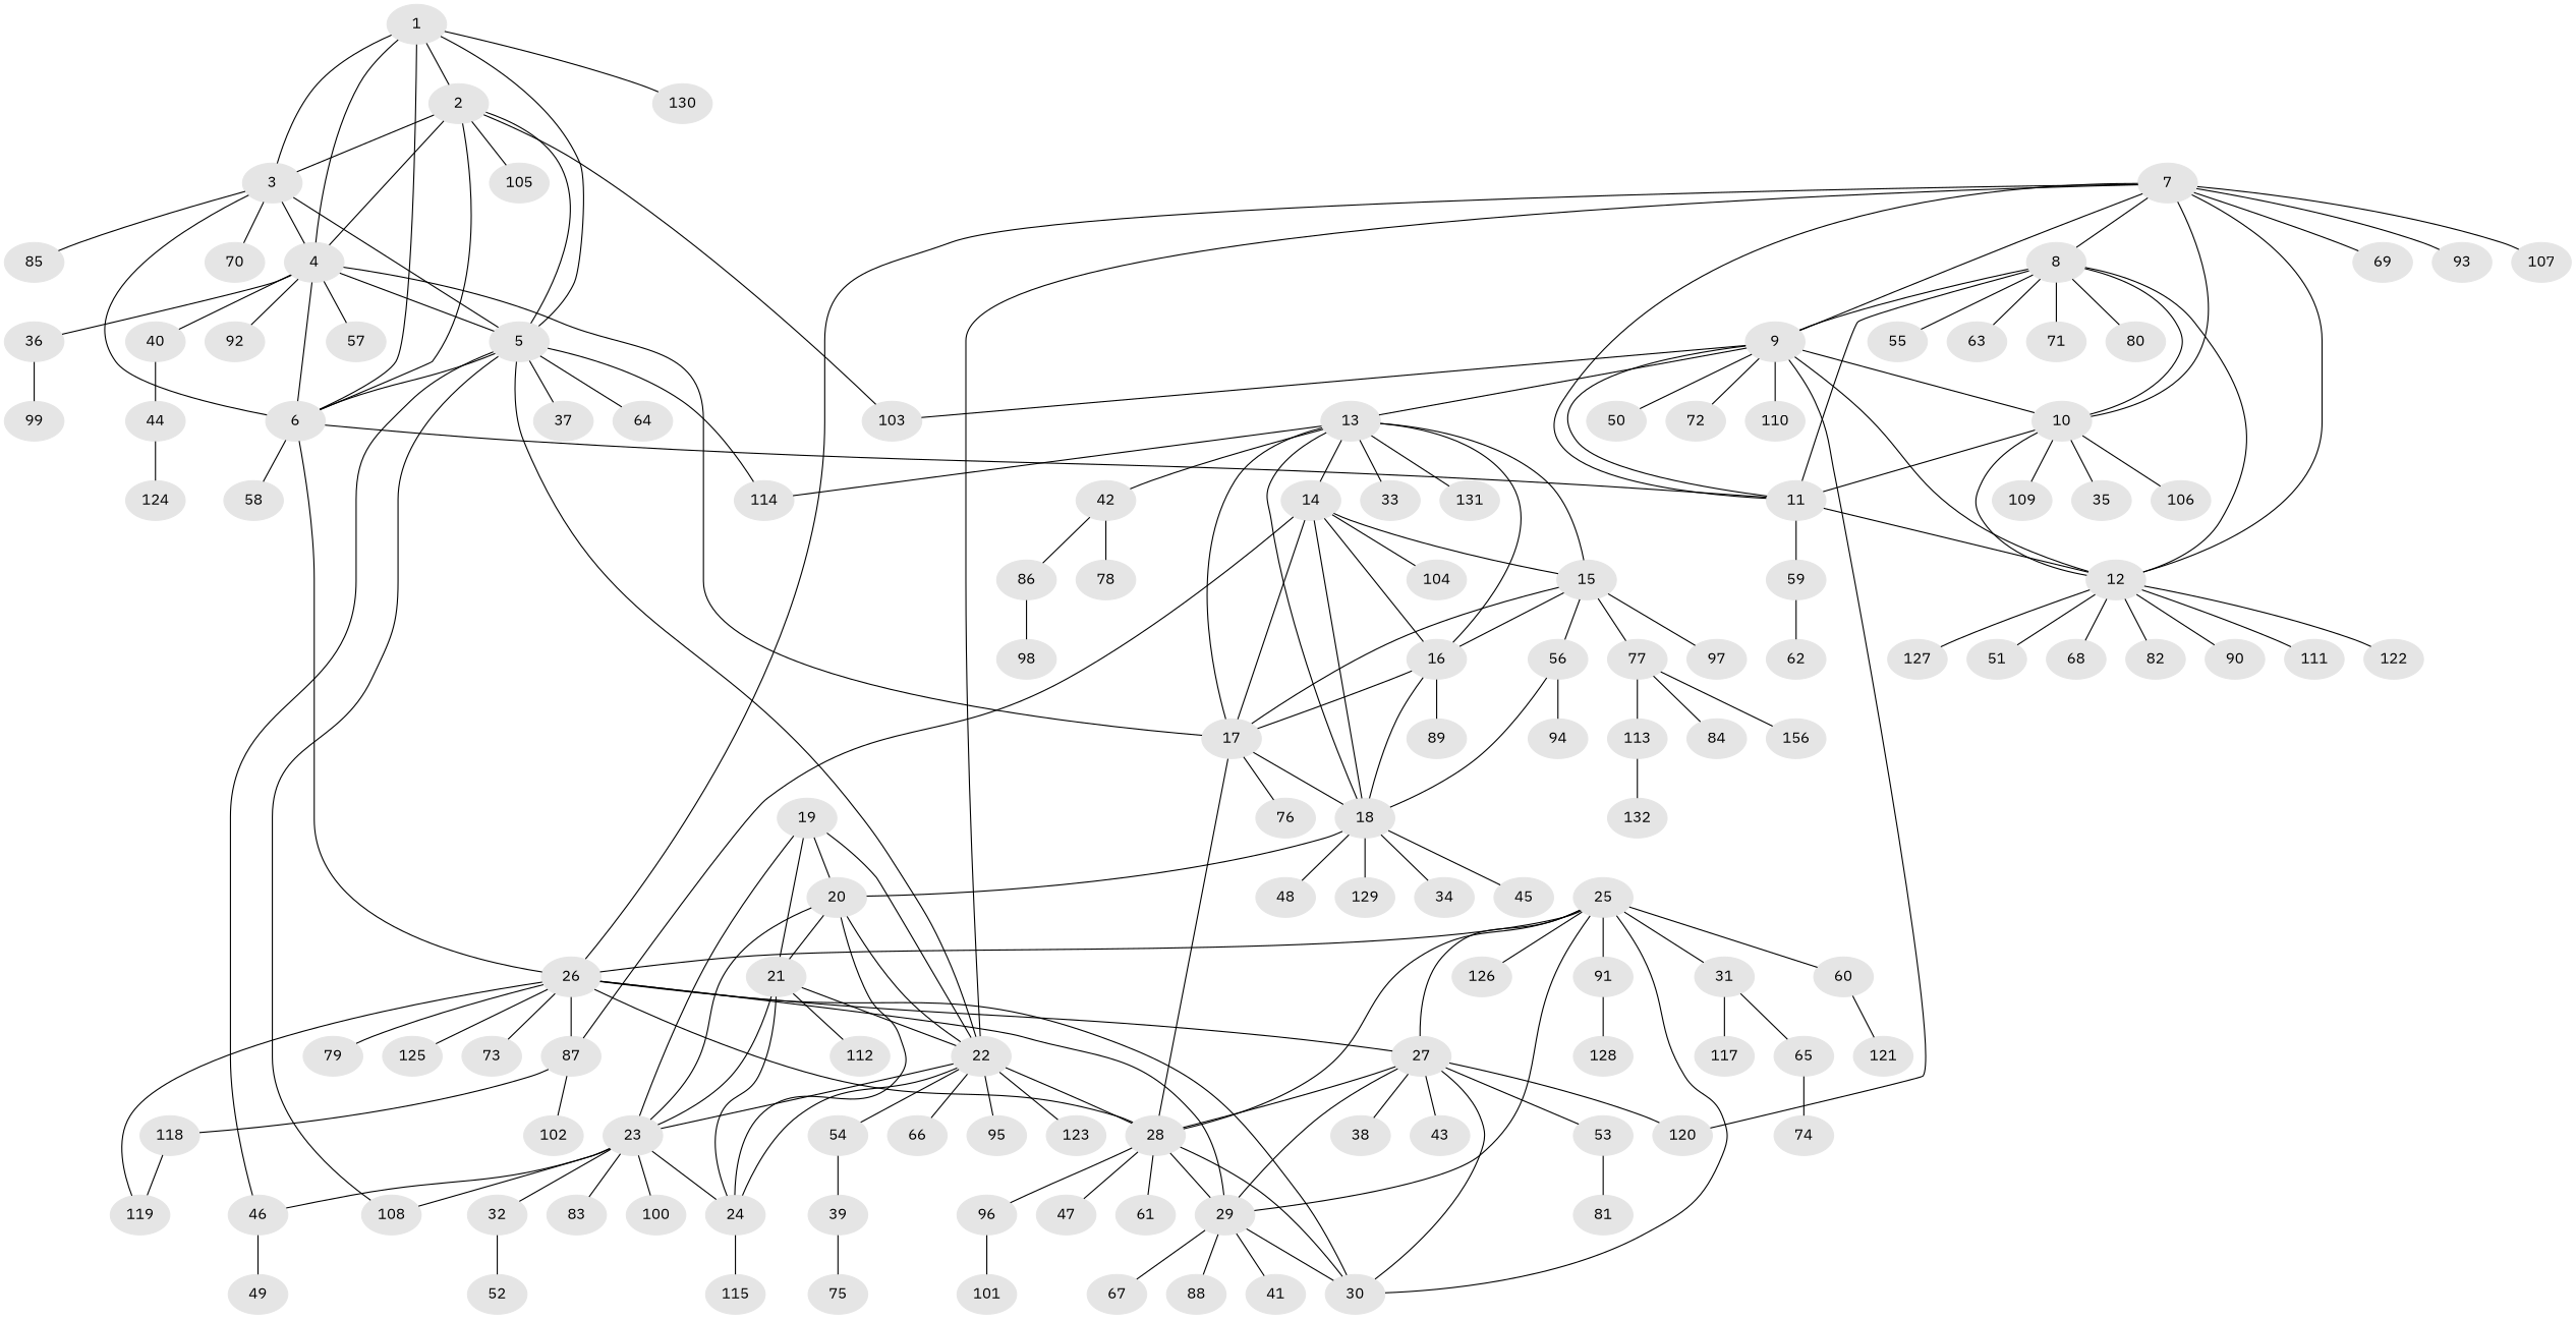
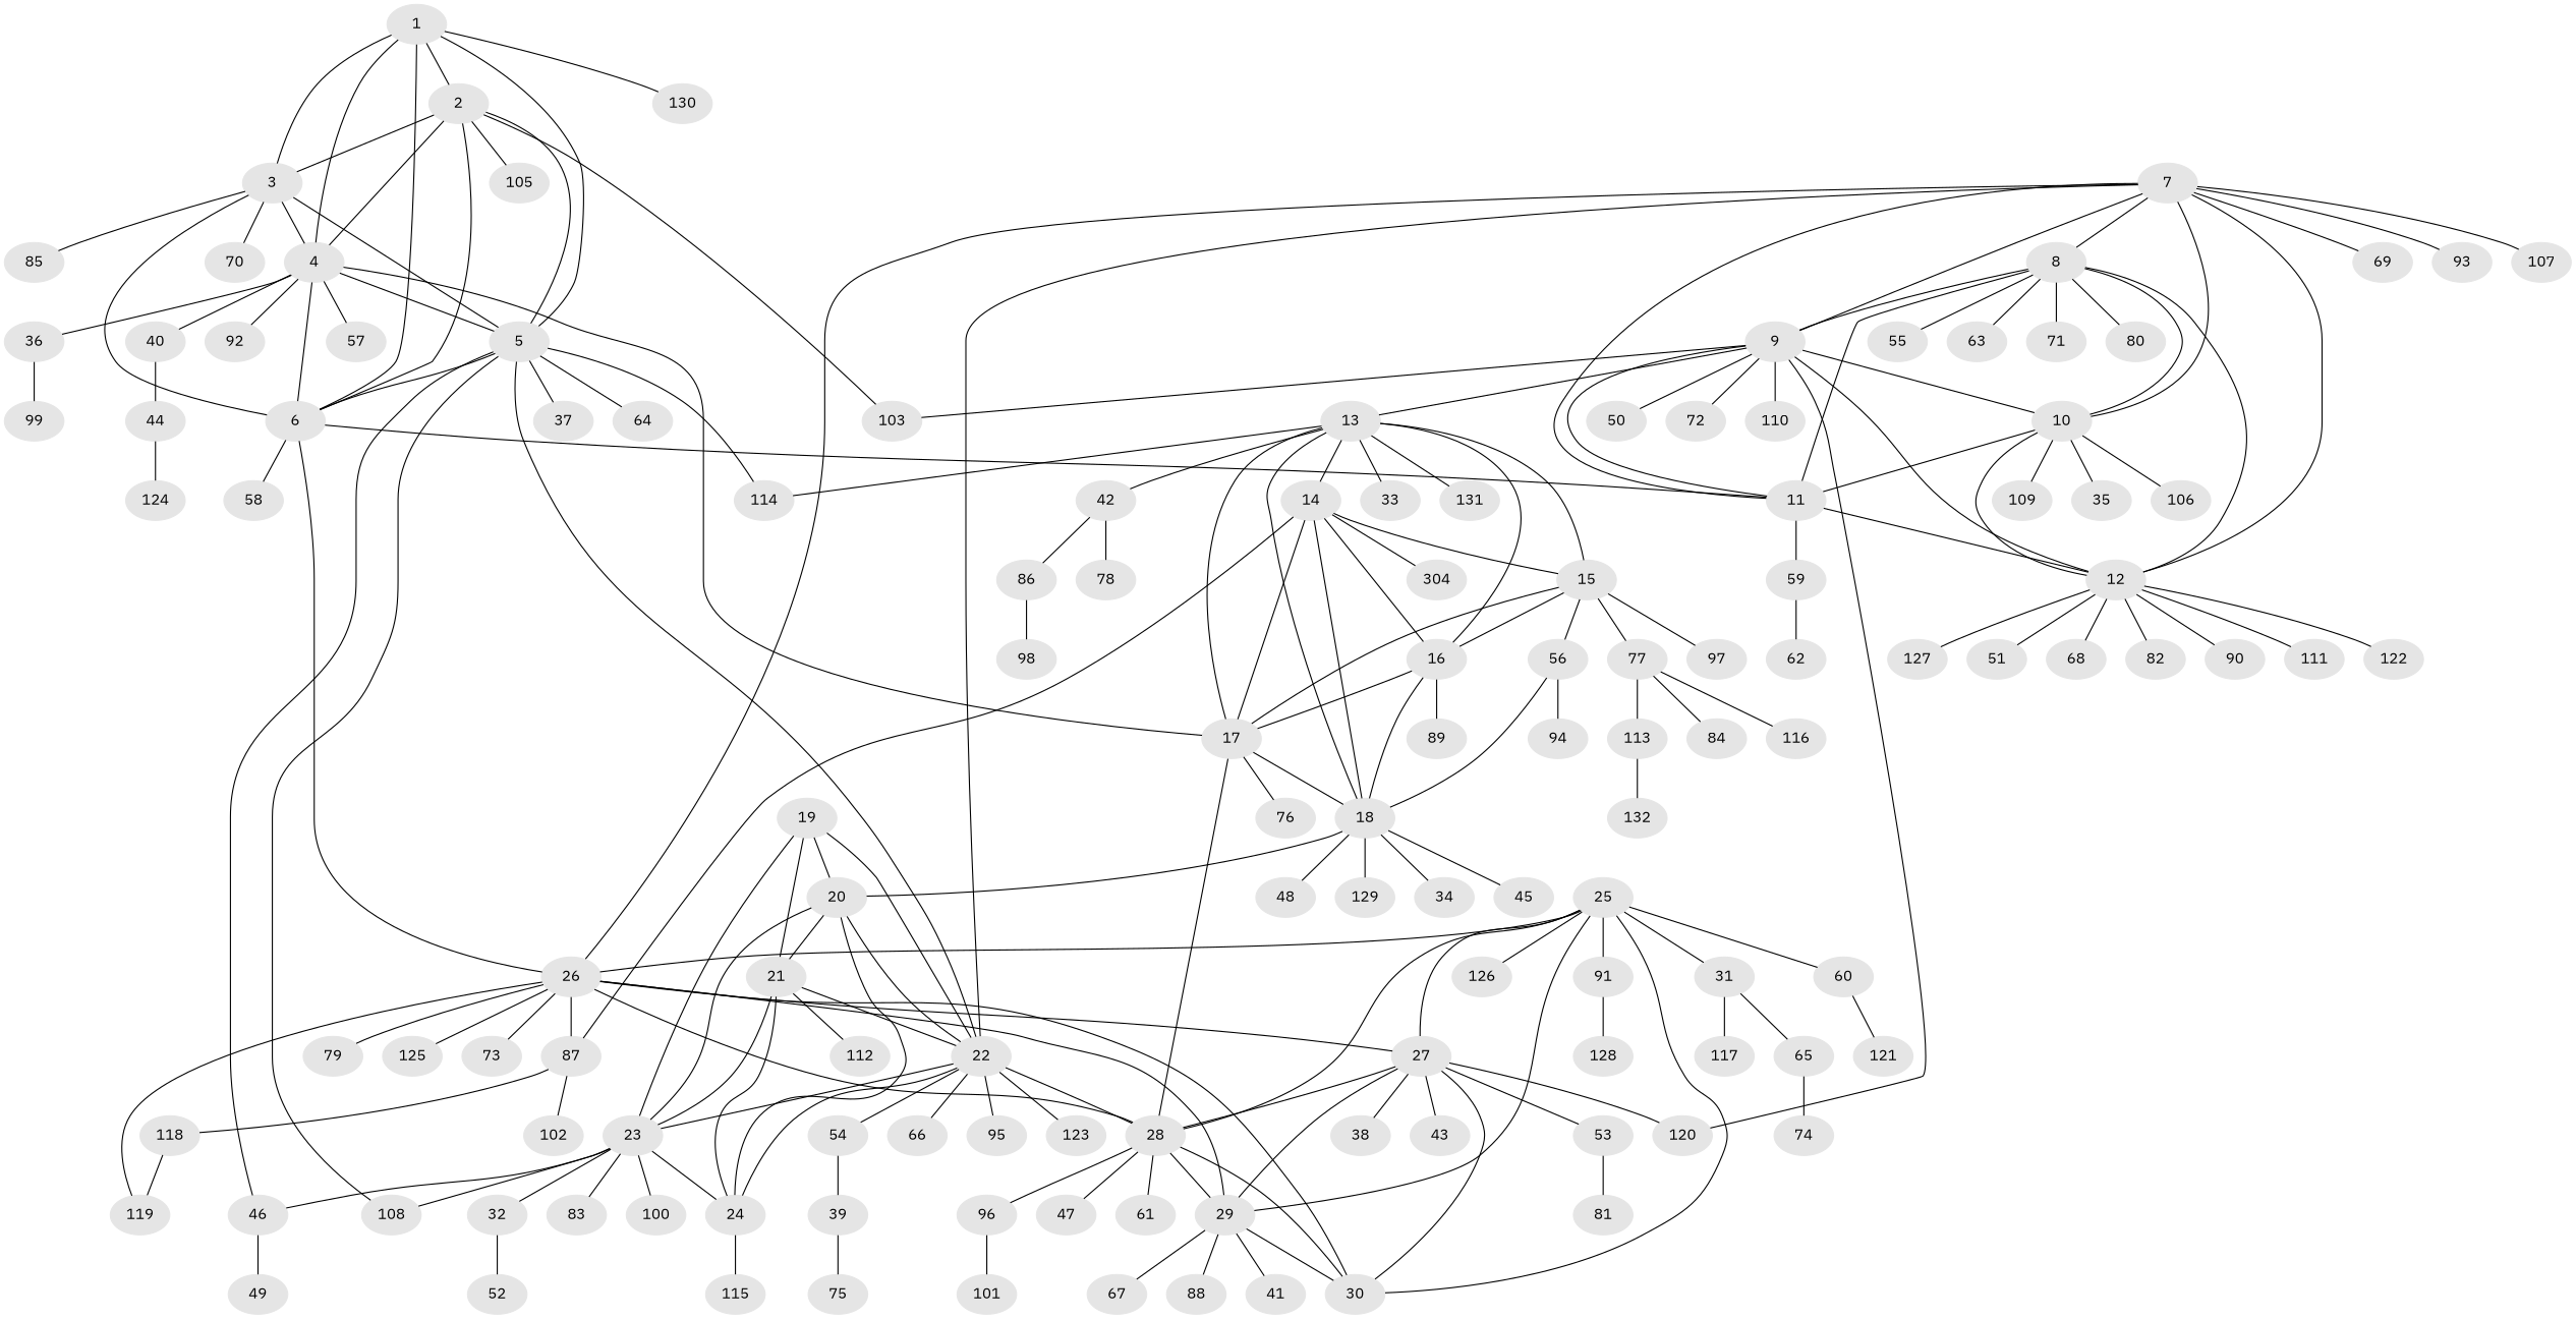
  graph {
    fontname="IBM Plex Sans"
    node [color=gray90 fontname="IBM Plex Sans" style=filled]
    edge [fontname="IBM Plex Sans"]
    1
    2
    3
    4
    5
    6
    130
    103
    105
    70
    85
    17
    36
    40
    57
    92
    22
    37
    46
    64
    108
    114
    11
    26
    58
    18
    28
    76
    99
    44
    23
    24
    54
    66
    95
    123
    49
    12
    59
    87
    27
    29
    30
    73
    79
    119
    125
    7
    8
    9
    10
    69
    93
    107
    55
    63
    71
    80
    13
    50
    72
    110
    120
    35
    106
    109
    51
    68
    82
    90
    111
    122
    127
    14
    15
    16
    33
    42
    131
    62
-   104
+   104 [label=304]
    56
    77
    97
    89
    20
    34
    45
    48
    129
    78
    86
    102
    118
    94
    84
    113
-   116 [label=156]
+   116
    47
    61
    96
    21
    19
    112
    32
    83
    100
    115
    39
    52
    75
    25
    31
    60
    91
    126
    38
    43
    53
    41
    67
    88
    65
    117
    121
    128
    81
    101
    74
    124
    98
    132
    1 -- 2
    1 -- 3
    1 -- 4
    1 -- 5
    1 -- 6
    1 -- 130
    2 -- 3
    2 -- 4
    2 -- 5
    2 -- 6
    2 -- 103
    2 -- 105
    3 -- 4
    3 -- 5
    3 -- 6
    3 -- 70
    3 -- 85
    4 -- 5
    4 -- 6
    4 -- 17
    4 -- 36
    4 -- 40
    4 -- 57
    4 -- 92
    5 -- 6
    5 -- 22
    5 -- 37
    5 -- 46
    5 -- 64
    5 -- 108
    5 -- 114
    6 -- 11
    6 -- 26
    6 -- 58
    17 -- 18
    17 -- 28
    17 -- 76
    36 -- 99
    40 -- 44
    22 -- 28
    22 -- 23
    22 -- 24
    22 -- 54
    22 -- 66
    22 -- 95
    22 -- 123
    46 -- 49
    11 -- 12
    11 -- 59
    26 -- 28
    26 -- 87
    26 -- 27
    26 -- 29
    26 -- 30
    26 -- 73
    26 -- 79
    26 -- 119
    26 -- 125
    18 -- 20
    18 -- 34
    18 -- 45
    18 -- 48
    18 -- 129
    28 -- 29
    28 -- 30
    28 -- 47
    28 -- 61
    28 -- 96
    44 -- 124
    23 -- 46
    23 -- 108
    23 -- 24
    23 -- 32
    23 -- 83
    23 -- 100
    24 -- 115
    54 -- 39
    12 -- 51
    12 -- 68
    12 -- 82
    12 -- 90
    12 -- 111
    12 -- 122
    12 -- 127
    59 -- 62
    87 -- 102
    87 -- 118
    27 -- 28
    27 -- 29
    27 -- 30
    27 -- 120
    27 -- 38
    27 -- 43
    27 -- 53
    29 -- 30
    29 -- 41
    29 -- 67
    29 -- 88
    7 -- 22
    7 -- 11
    7 -- 26
    7 -- 12
    7 -- 8
    7 -- 9
    7 -- 10
    7 -- 69
    7 -- 93
    7 -- 107
    8 -- 11
    8 -- 12
    8 -- 9
    8 -- 10
    8 -- 55
    8 -- 63
    8 -- 71
    8 -- 80
    9 -- 103
    9 -- 11
    9 -- 12
    9 -- 10
    9 -- 13
    9 -- 50
    9 -- 72
    9 -- 110
    9 -- 120
    10 -- 11
    10 -- 12
    10 -- 35
    10 -- 106
    10 -- 109
    13 -- 17
    13 -- 114
    13 -- 18
    13 -- 14
    13 -- 15
    13 -- 16
    13 -- 33
    13 -- 42
    13 -- 131
    14 -- 17
    14 -- 18
    14 -- 87
    14 -- 15
    14 -- 16
    14 -- 104
    15 -- 17
    15 -- 16
    15 -- 56
    15 -- 77
    15 -- 97
    16 -- 17
    16 -- 18
    16 -- 89
    42 -- 78
    42 -- 86
    56 -- 18
    56 -- 94
    77 -- 84
    77 -- 113
    77 -- 116
    20 -- 22
    20 -- 23
    20 -- 24
    20 -- 21
    86 -- 98
    118 -- 119
    113 -- 132
    96 -- 101
    21 -- 22
    21 -- 23
    21 -- 24
    21 -- 112
    19 -- 22
    19 -- 23
    19 -- 20
    19 -- 21
    32 -- 52
    39 -- 75
    25 -- 26
    25 -- 28
    25 -- 27
    25 -- 29
    25 -- 30
    25 -- 31
    25 -- 60
    25 -- 91
    25 -- 126
    31 -- 65
    31 -- 117
    60 -- 121
    91 -- 128
    53 -- 81
    65 -- 74
  }
